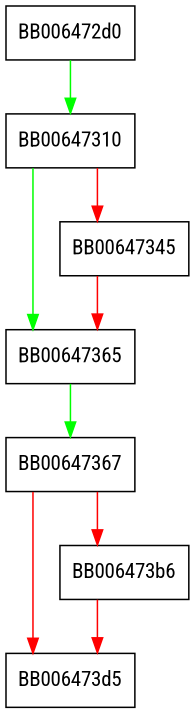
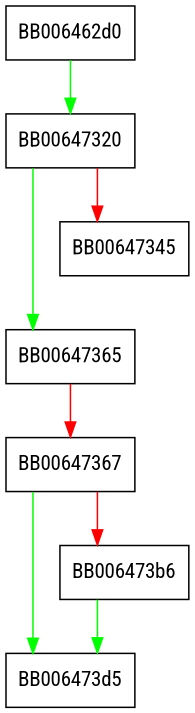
  digraph {
    fontname="Roboto Condensed"
    splines=ortho
    node [fontname="Roboto Condensed" shape=box]
    edge [color=red fontname="Roboto Condensed"]
-   BB006472d0
-   BB00647310
+   BB006472d0 [label=BB006462d0]
+   BB00647310 [label=BB00647320]
    BB00647365
    BB00647345
    n5 [label=BB00647367]
    BB006473d5
    BB006473b6
    BB006472d0 -> BB00647310 [color=green]
    BB00647310 -> BB00647365 [color=green]
    BB00647310 -> BB00647345
-   BB00647365 -> n5 [color=green]
-   BB00647345 -> BB00647365
-   n5 -> BB006473d5
+   BB00647365 -> n5
+   n5 -> BB006473d5 [color=green]
    n5 -> BB006473b6
-   BB006473b6 -> BB006473d5
+   BB006473b6 -> BB006473d5 [color=green]
  }
